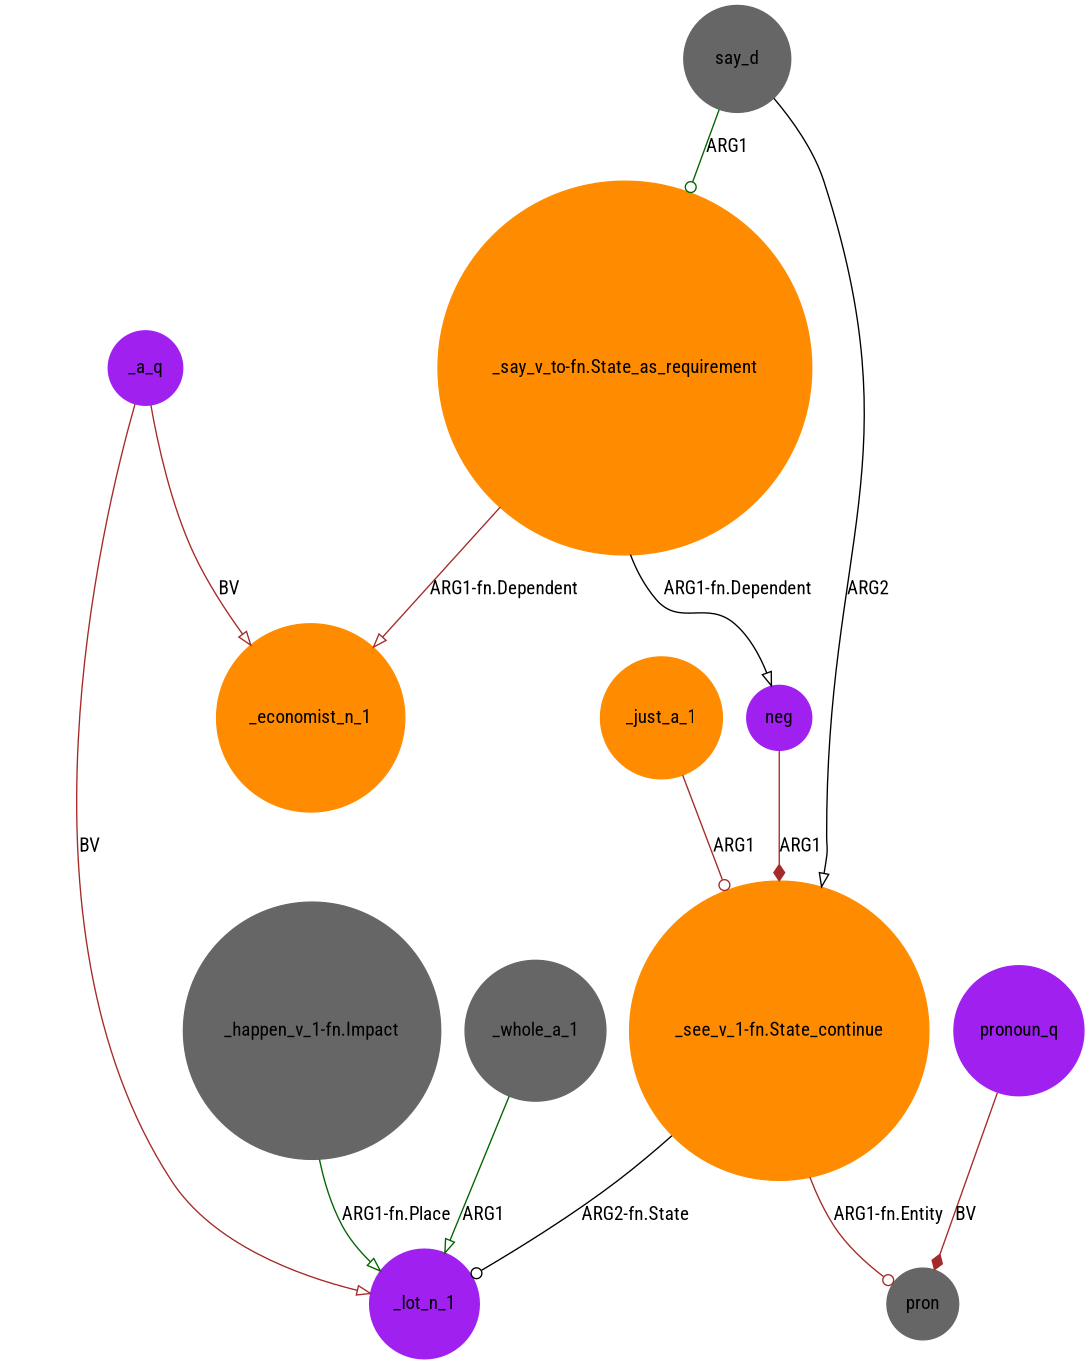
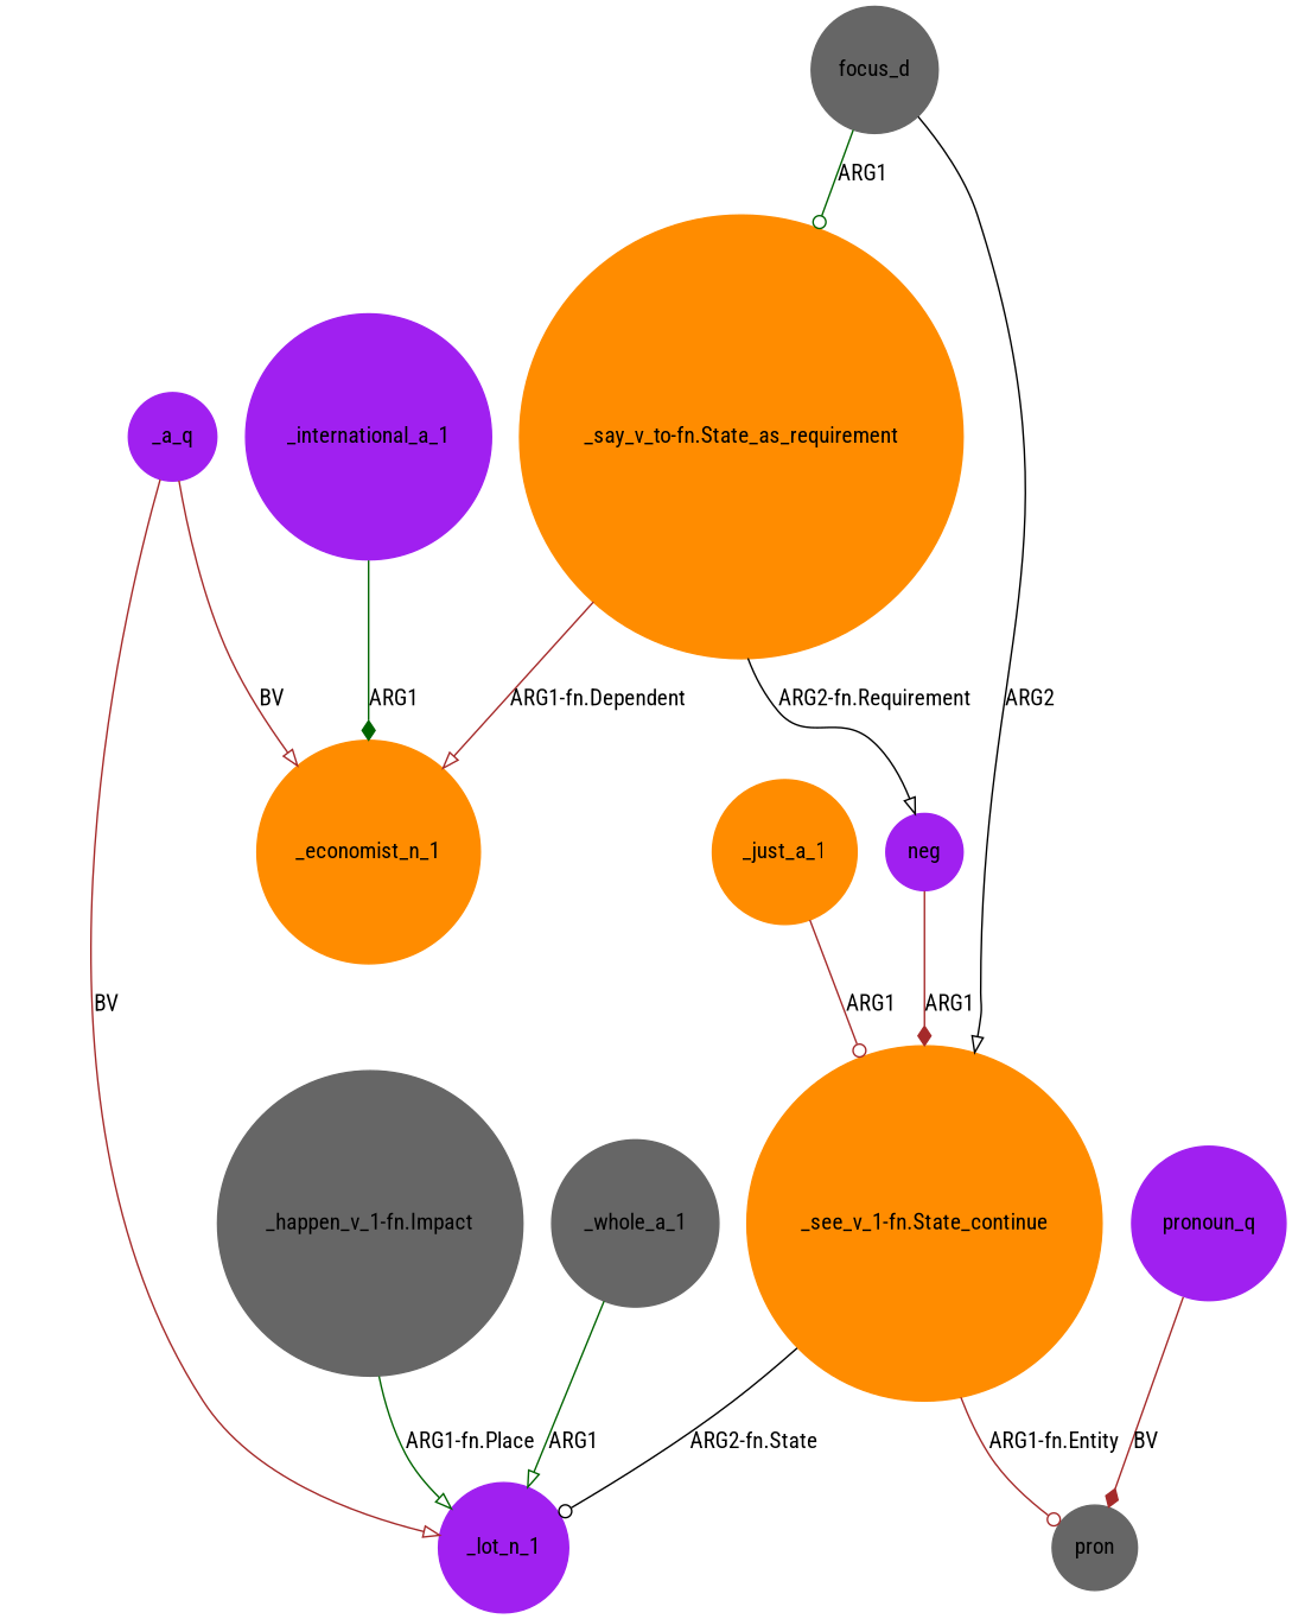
  digraph {
    fontname="Roboto Condensed"
    node [color=purple fontname="Roboto Condensed" shape=circle style=filled]
    edge [arrowhead=onormal color=brown fontname="Roboto Condensed"]
    _economist_n_1 [color=darkorange]
    _a_q
    _lot_n_1
+   _international_a_1
    n5 [color=darkorange label="_say_v_to-fn.State_as_requirement"]
    neg
    "_see_v_1-fn.State_continue" [color=darkorange]
    pron [color=gray40]
    _just_a_1 [color=darkorange]
    pronoun_q
-   focus_d [color=gray40 label=say_d]
+   focus_d [color=gray40]
    "_happen_v_1-fn.Impact" [color=gray40]
    _whole_a_1 [color=gray40]
    _a_q -> _economist_n_1 [label=BV]
    _a_q -> _lot_n_1 [label=BV]
+   _international_a_1 -> _economist_n_1 [arrowhead=diamond color=darkgreen label=ARG1]
    n5 -> _economist_n_1 [label="ARG1-fn.Dependent"]
-   n5 -> neg [color=black label="ARG1-fn.Dependent"]
+   n5 -> neg [color=black label="ARG2-fn.Requirement"]
    neg -> "_see_v_1-fn.State_continue" [arrowhead=diamond label=ARG1]
    "_see_v_1-fn.State_continue" -> _lot_n_1 [arrowhead=odot color=black label="ARG2-fn.State"]
    "_see_v_1-fn.State_continue" -> pron [arrowhead=odot label="ARG1-fn.Entity"]
    _just_a_1 -> "_see_v_1-fn.State_continue" [arrowhead=odot label=ARG1]
    pronoun_q -> pron [arrowhead=diamond label=BV]
    focus_d -> n5 [arrowhead=odot color=darkgreen label=ARG1]
    focus_d -> "_see_v_1-fn.State_continue" [color=black label=ARG2]
    "_happen_v_1-fn.Impact" -> _lot_n_1 [color=darkgreen label="ARG1-fn.Place"]
    _whole_a_1 -> _lot_n_1 [color=darkgreen label=ARG1]
  }
